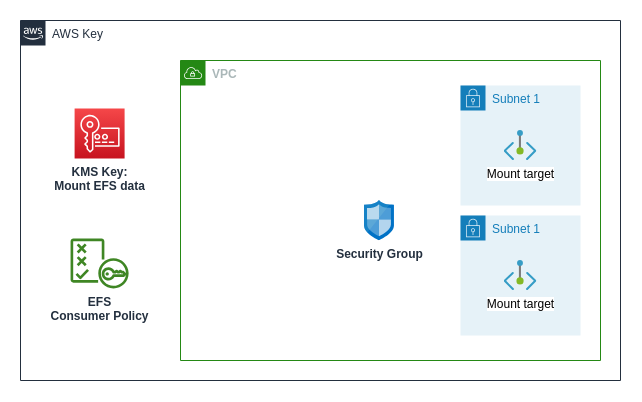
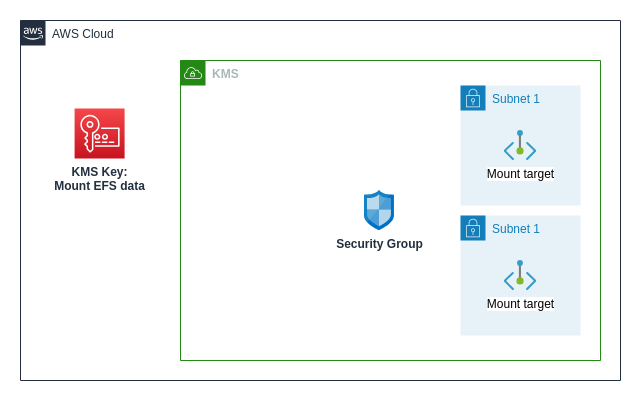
  <mxCell id="0" />
  <mxCell id="1" parent="0" />
- <mxCell id="2" value="AWS Key" style="points=[[0,0],[0.25,0],[0.5,0],[0.75,0],[1,0],[1,0.25],[1,0.5],[1,0.75],[1,1],[0.75,1],[0.5,1],[0.25,1],[0,1],[0,0.75],[0,0.5],[0,0.25]];outlineConnect=0;gradientColor=none;html=1;whiteSpace=wrap;fontSize=12;fontStyle=0;shape=mxgraph.aws4.group;grIcon=mxgraph.aws4.group_aws_cloud_alt;strokeColor=#232F3E;fillColor=none;verticalAlign=top;align=left;spacingLeft=30;fontColor=#232F3E;dashed=0;labelBackgroundColor=none;container=1;pointerEvents=0;collapsible=0;recursiveResize=0;" parent="1" vertex="1"><mxGeometry x="20" y="20" width="600" height="360" as="geometry" /></mxCell>
- <mxCell id="3" value="&lt;b&gt;VPC&lt;/b&gt;" style="points=[[0,0],[0.25,0],[0.5,0],[0.75,0],[1,0],[1,0.25],[1,0.5],[1,0.75],[1,1],[0.75,1],[0.5,1],[0.25,1],[0,1],[0,0.75],[0,0.5],[0,0.25]];outlineConnect=0;gradientColor=none;html=1;whiteSpace=wrap;fontSize=12;fontStyle=0;container=1;pointerEvents=0;collapsible=0;recursiveResize=0;shape=mxgraph.aws4.group;grIcon=mxgraph.aws4.group_vpc;strokeColor=#248814;fillColor=none;verticalAlign=top;align=left;spacingLeft=30;fontColor=#AAB7B8;dashed=0;" parent="2" vertex="1"><mxGeometry x="160" y="40" width="420" height="300" as="geometry" /></mxCell>
- <mxCell id="4" value="Security Group" style="sketch=0;aspect=fixed;html=1;points=[];align=center;image;fontSize=12;image=img/lib/mscae/Network_Security_Groups_Classic.svg;fontStyle=1;labelBackgroundColor=none;fontColor=#232f3e;" parent="3" vertex="1"><mxGeometry x="184" y="139.75" width="29.97" height="40.5" as="geometry" /></mxCell>
+ <mxCell id="2" value="AWS Cloud" style="points=[[0,0],[0.25,0],[0.5,0],[0.75,0],[1,0],[1,0.25],[1,0.5],[1,0.75],[1,1],[0.75,1],[0.5,1],[0.25,1],[0,1],[0,0.75],[0,0.5],[0,0.25]];outlineConnect=0;gradientColor=none;html=1;whiteSpace=wrap;fontSize=12;fontStyle=0;shape=mxgraph.aws4.group;grIcon=mxgraph.aws4.group_aws_cloud_alt;strokeColor=#232F3E;fillColor=none;verticalAlign=top;align=left;spacingLeft=30;fontColor=#232F3E;dashed=0;labelBackgroundColor=none;container=1;pointerEvents=0;collapsible=0;recursiveResize=0;" parent="1" vertex="1"><mxGeometry x="20" y="20" width="600" height="360" as="geometry" /></mxCell>
+ <mxCell id="3" value="&lt;b&gt;KMS&lt;/b&gt;" style="points=[[0,0],[0.25,0],[0.5,0],[0.75,0],[1,0],[1,0.25],[1,0.5],[1,0.75],[1,1],[0.75,1],[0.5,1],[0.25,1],[0,1],[0,0.75],[0,0.5],[0,0.25]];outlineConnect=0;gradientColor=none;html=1;whiteSpace=wrap;fontSize=12;fontStyle=0;container=1;pointerEvents=0;collapsible=0;recursiveResize=0;shape=mxgraph.aws4.group;grIcon=mxgraph.aws4.group_vpc;strokeColor=#248814;fillColor=none;verticalAlign=top;align=left;spacingLeft=30;fontColor=#AAB7B8;dashed=0;" parent="2" vertex="1"><mxGeometry x="160" y="40" width="420" height="300" as="geometry" /></mxCell>
+ <mxCell id="4" value="Security Group" style="sketch=0;aspect=fixed;html=1;points=[];align=center;image;fontSize=12;image=img/lib/mscae/Network_Security_Groups_Classic.svg;fontStyle=1;labelBackgroundColor=none;fontColor=#232f3e;" parent="3" vertex="1"><mxGeometry x="184" y="129.75" width="29.97" height="40.5" as="geometry" /></mxCell>
  <mxCell id="5" value="Subnet 1" style="points=[[0,0],[0.25,0],[0.5,0],[0.75,0],[1,0],[1,0.25],[1,0.5],[1,0.75],[1,1],[0.75,1],[0.5,1],[0.25,1],[0,1],[0,0.75],[0,0.5],[0,0.25]];outlineConnect=0;gradientColor=none;html=1;whiteSpace=wrap;fontSize=12;fontStyle=0;container=1;pointerEvents=0;collapsible=0;recursiveResize=0;shape=mxgraph.aws4.group;grIcon=mxgraph.aws4.group_security_group;grStroke=0;strokeColor=#147EBA;fillColor=#E6F2F8;verticalAlign=top;align=left;spacingLeft=30;fontColor=#147EBA;dashed=0;" parent="3" vertex="1"><mxGeometry x="280" y="25" width="120" height="120" as="geometry" /></mxCell>
  <mxCell id="6" value="Mount target" style="aspect=fixed;html=1;points=[];align=center;image;fontSize=12;image=img/lib/azure2/networking/Private_Endpoint.svg;" parent="5" vertex="1"><mxGeometry x="43.63" y="45" width="32.73" height="30" as="geometry" /></mxCell>
  <mxCell id="7" value="Subnet 1" style="points=[[0,0],[0.25,0],[0.5,0],[0.75,0],[1,0],[1,0.25],[1,0.5],[1,0.75],[1,1],[0.75,1],[0.5,1],[0.25,1],[0,1],[0,0.75],[0,0.5],[0,0.25]];outlineConnect=0;gradientColor=none;html=1;whiteSpace=wrap;fontSize=12;fontStyle=0;container=1;pointerEvents=0;collapsible=0;recursiveResize=0;shape=mxgraph.aws4.group;grIcon=mxgraph.aws4.group_security_group;grStroke=0;strokeColor=#147EBA;fillColor=#E6F2F8;verticalAlign=top;align=left;spacingLeft=30;fontColor=#147EBA;dashed=0;" parent="3" vertex="1"><mxGeometry x="280" y="155" width="120" height="120" as="geometry" /></mxCell>
  <mxCell id="8" value="Mount target" style="aspect=fixed;html=1;points=[];align=center;image;fontSize=12;image=img/lib/azure2/networking/Private_Endpoint.svg;" parent="7" vertex="1"><mxGeometry x="43.63" y="45" width="32.73" height="30" as="geometry" /></mxCell>
- <mxCell id="9" value="EFS&lt;br&gt;Consumer Policy" style="sketch=0;outlineConnect=0;fontColor=#232F3E;gradientColor=none;fillColor=#3F8624;strokeColor=none;dashed=0;verticalLabelPosition=bottom;verticalAlign=top;align=center;html=1;fontSize=12;fontStyle=1;aspect=fixed;pointerEvents=1;shape=mxgraph.aws4.policy;" parent="2" vertex="1"><mxGeometry x="49.995" y="218" width="58.21" height="50" as="geometry" /></mxCell>
  <mxCell id="10" value="KMS Key:&lt;br&gt;Mount EFS data" style="sketch=0;points=[[0,0,0],[0.25,0,0],[0.5,0,0],[0.75,0,0],[1,0,0],[0,1,0],[0.25,1,0],[0.5,1,0],[0.75,1,0],[1,1,0],[0,0.25,0],[0,0.5,0],[0,0.75,0],[1,0.25,0],[1,0.5,0],[1,0.75,0]];outlineConnect=0;fontColor=#232F3E;gradientColor=#F54749;gradientDirection=north;fillColor=#C7131F;strokeColor=#ffffff;dashed=0;verticalLabelPosition=bottom;verticalAlign=top;align=center;html=1;fontSize=12;fontStyle=1;aspect=fixed;shape=mxgraph.aws4.resourceIcon;resIcon=mxgraph.aws4.key_management_service;" parent="2" vertex="1"><mxGeometry x="54.1" y="88" width="50" height="50" as="geometry" /></mxCell>
